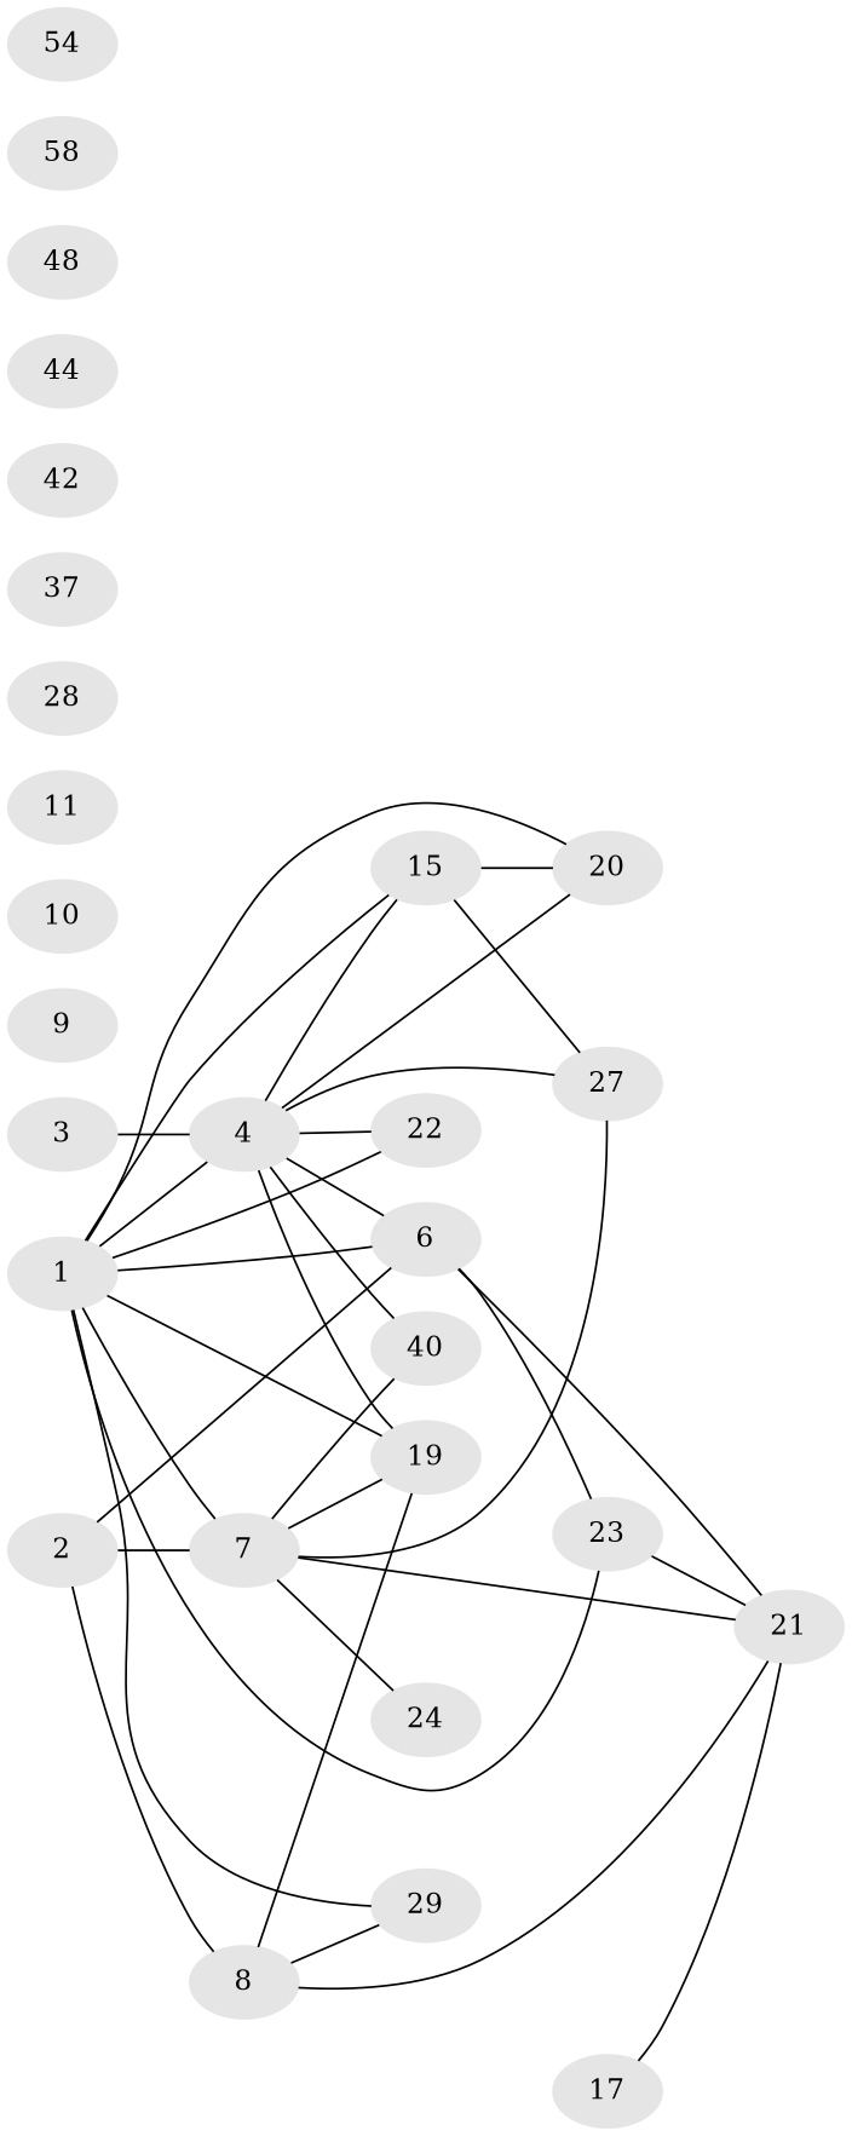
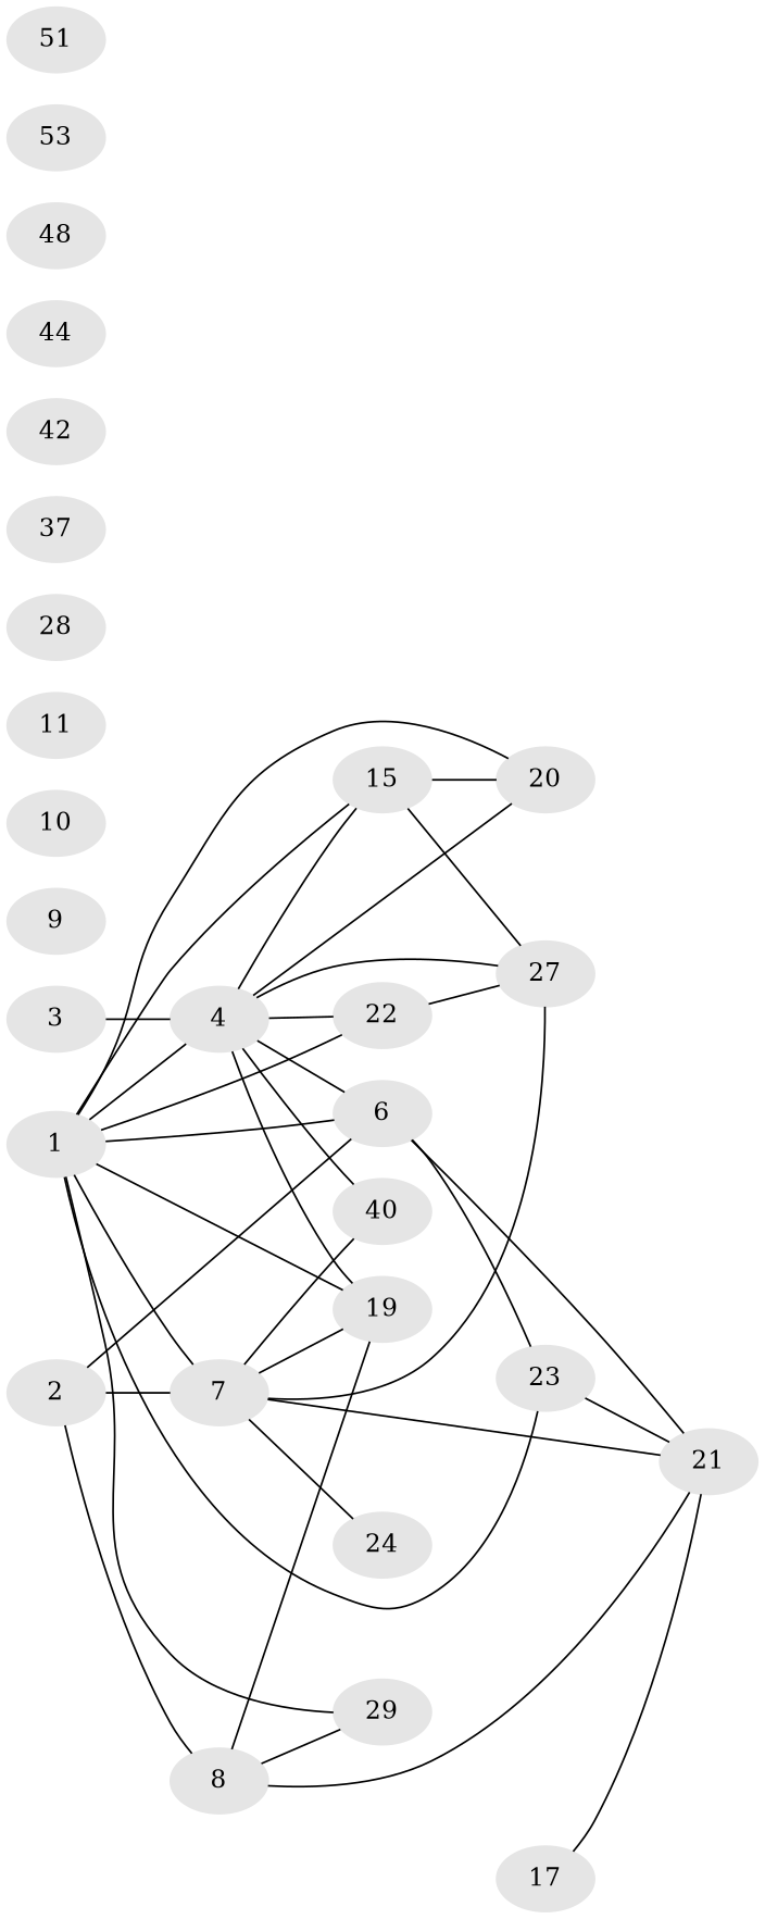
  graph {
    rankdir=LR
    node [color=gray90 style=filled]
    1 [super="+16+18"]
    4 [super="+23+14+5"]
    6 [super="+32"]
    7 [super="+12+38"]
    n5 [label=23]
    15
    19
    20
    22 [super="+26+25"]
    29 [super="+31"]
    27 [super="+35"]
    40 [super="+43"]
    21 [super="+52+41"]
    24
    2
    8 [super="+39"]
    3
    9 [super="+46"]
    10
    11
    17
    28
    37
    42
    44
    48
-   53 [label=58]
-   54
+   53
+   54 [label=51]
    1 -- 4 [weight=2]
    1 -- 6
    1 -- 7
    1 -- n5
    1 -- 15
    1 -- 19
    1 -- 20
    1 -- 22
    1 -- 29
    4 -- 6 [weight=3]
    4 -- 15 [weight=2]
    4 -- 19
    4 -- 20
    4 -- 22
    4 -- 27
    4 -- 40 [weight=2]
    6 -- n5
    6 -- 21
    7 -- 19
    7 -- 27
    7 -- 40
    7 -- 21 [weight=2]
    7 -- 24
    n5 -- 21
    15 -- 20
    15 -- 27
+   22 -- 27
    2 -- 6
    2 -- 7
    2 -- 8
    8 -- 19
    8 -- 29
    8 -- 21
    3 -- 4
    17 -- 21
  }
